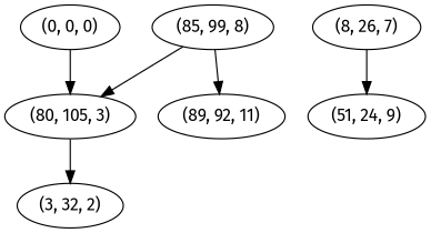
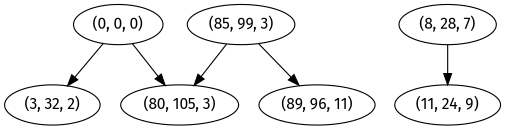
  digraph {
    fontname="Fira Sans"
    node [fontname="Fira Sans"]
    edge [fontname="Fira Sans"]
    "(0, 0, 0)"
    "(3, 32, 2)"
    "(80, 105, 3)"
-   "(8, 26, 7)"
-   "(11, 24, 9)" [label="(51, 24, 9)"]
-   "(85, 99, 8)"
-   "(89, 96, 11)" [label="(89, 92, 11)"]
-   "(80, 105, 3)" -> "(3, 32, 2)"
+   "(8, 26, 7)" [label="(8, 28, 7)"]
+   "(11, 24, 9)"
+   "(85, 99, 8)" [label="(85, 99, 3)"]
+   "(89, 96, 11)"
+   "(0, 0, 0)" -> "(3, 32, 2)"
    "(0, 0, 0)" -> "(80, 105, 3)"
    "(8, 26, 7)" -> "(11, 24, 9)"
    "(85, 99, 8)" -> "(80, 105, 3)"
    "(85, 99, 8)" -> "(89, 96, 11)"
  }
